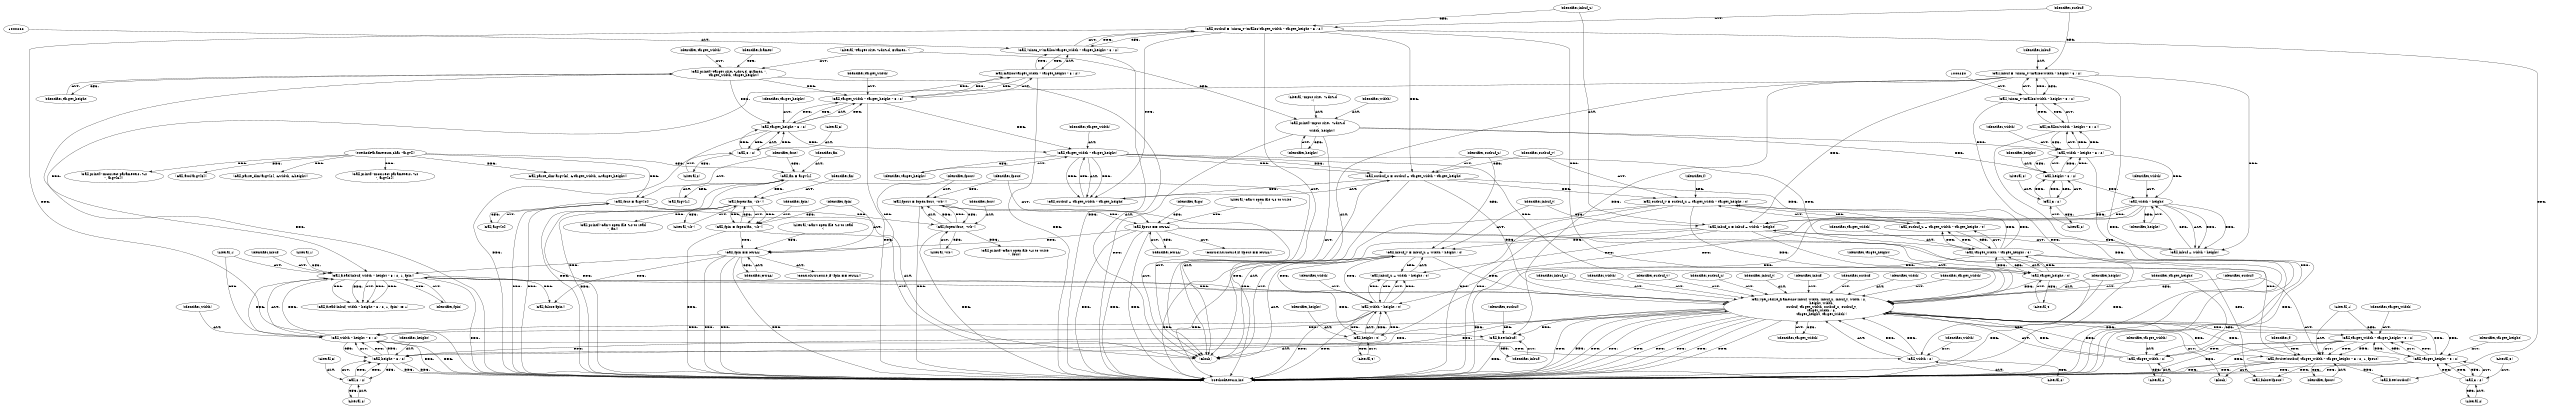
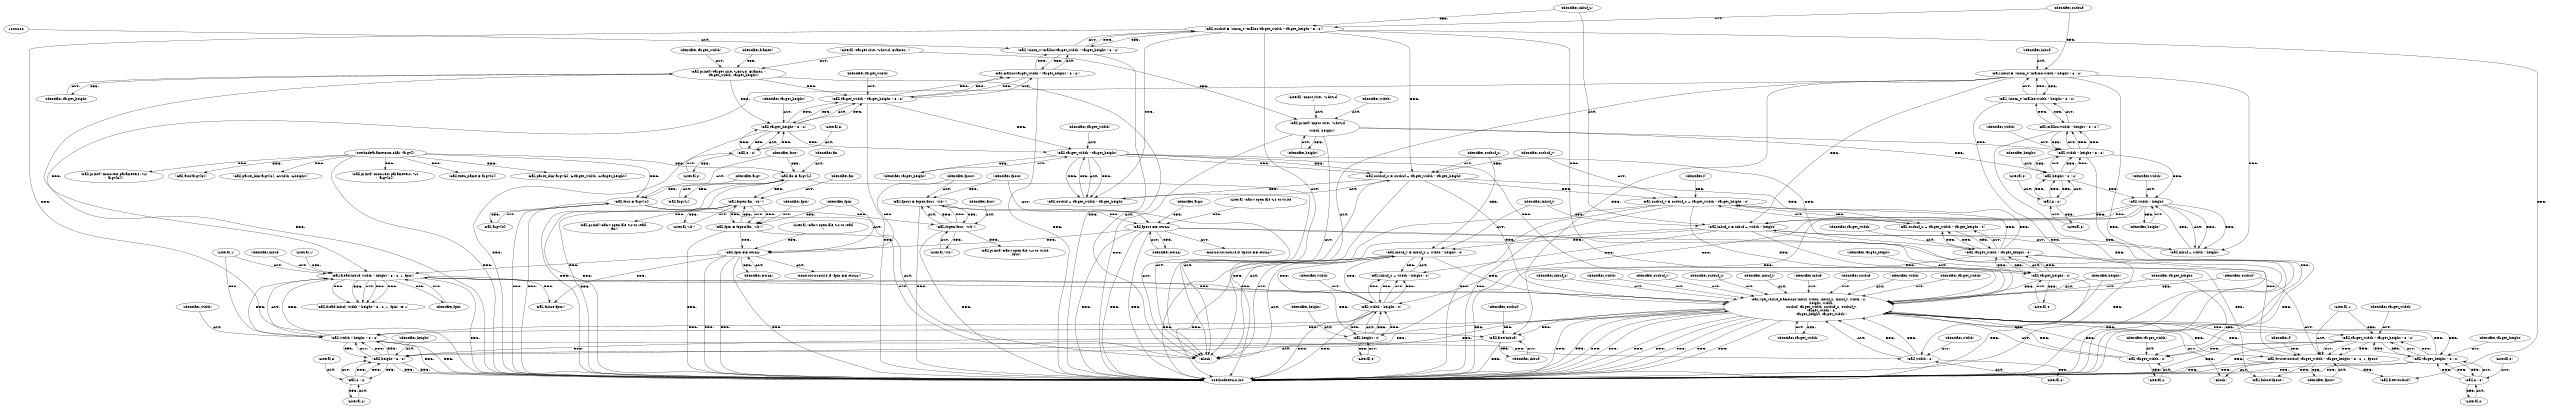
  digraph {
    n1 [label="(Call,free(inbuf))"]
    n2 [label="(Block,)"]
    n3 [label="(Identifier,inbuf)"]
    n4 [label="(MethodReturn,int)"]
    n5 [label="(Call,vp9_resize_frame420(inbuf, width, inbuf_u, inbuf_v, width / 2,\n                        height, width,\n                        outbuf, target_width, outbuf_u, outbuf_v,\n                        target_width / 2,\n                        target_height, target_width))"]
    n6 [label="(Call,fread(inbuf, width * height * 3 / 2, 1, fpin))"]
    n7 [label="(Call,width * height * 3 / 2)"]
    n8 [label="(Call,height * 3 / 2)"]
    n9 [label="(Call,fwrite(outbuf, target_width * target_height * 3 / 2, 1, fpout))"]
    n10 [label="(Call,target_width * target_height * 3 / 2)"]
    n11 [label="(Call,target_height * 3 / 2)"]
    n12 [label="(Identifier,target_width)"]
    n13 [label="(Block,)"]
    n14 [label="(Call,fread(inbuf, width * height * 3 / 2, 1, fpin) != 1)"]
    n15 [label="(Call,fclose(fpin))"]
    n16 [label="(Identifier,fpin)"]
    n17 [label="(Call,width / 2)"]
    n18 [label="(Call,3 / 2)"]
    n19 [label="(Identifier,fpout)"]
    n20 [label="(Call,free(outbuf))"]
    n21 [label="(Call,fclose(fpout))"]
    n22 [label="(Call,target_width / 2)"]
    n23 [label="(Call,3 / 2)"]
    n24 [label="(Call,inbuf = (uint8_t*)malloc(width * height * 3 / 2))"]
    n25 [label="(Call,(uint8_t*)malloc(width * height * 3 / 2))"]
    n26 [label="(Call,inbuf_u = inbuf + width * height)"]
    n27 [label="(Call,inbuf + width * height)"]
    n28 [label="(Call,malloc(width * height * 3 / 2))"]
    n29 [label="(Call,inbuf_v = inbuf_u + width * height / 4)"]
    n30 [label="(Call,inbuf_u + width * height / 4)"]
    n31 [label="(Call,width * height)"]
    n32 [label="(Call,width * height * 3 / 2)"]
    n33 [label="(Call,height * 3 / 2)"]
    n34 [label="(Call,3 / 2)"]
    n35 [label="(Call,width * height / 4)"]
    n36 [label="(Call,height / 4)"]
    n37 [label="(Identifier,height)"]
    n38 [label="(Call,printf(\"Input size:  %dx%d\n\",\n         width, height))"]
    n39 [label="(Identifier,height)"]
    n40 [label="(Literal,2)"]
    n41 [label="(Literal,2)"]
    n42 [label="(Literal,4)"]
    n43 [label="(Literal,2)"]
    n44 [label="(Call,fpin == NULL)"]
    n45 [label="(Identifier,NULL)"]
    n46 [label="(ControlStructure,if (fpin == NULL))"]
    n47 [label="(Call,fpout == NULL)"]
    n48 [label="(ControlStructure,if (fpout == NULL))"]
    n49 [label="(Identifier,NULL)"]
    n50 [label="(Call,fpin = fopen(fin, \"rb\"))"]
    n51 [label="(Call,fopen(fin, \"rb\"))"]
    n52 [label="(Call,printf(\"Can't open file %s to read\n\", fin))"]
    n53 [label="(Literal,\"rb\")"]
    n54 [label="(Call,fin = argv[1])"]
    n55 [label="(Call,argv[1])"]
    n56 [label="(MethodParameterIn,char *argv[])"]
    n57 [label="(Call,fout = argv[4])"]
    n58 [label="(Call,atoi(argv[5]))"]
    n59 [label="(Call,parse_dim(argv[2], &width, &height))"]
    n60 [label="(Call,printf(\"Incorrect parameters: %s\n\", argv[2]))"]
+   n61 [label="(Call,exec_name = argv[0])"]
    n62 [label="(Call,parse_dim(argv[3], &target_width, &target_height))"]
    n63 [label="(Call,printf(\"Incorrect parameters: %s\n\", argv[3]))"]
    n64 [label="(Call,fopen(fout, \"wb\"))"]
    n65 [label="(Call,argv[4])"]
    n66 [label="(Literal,2)"]
    n67 [label="(Literal,2)"]
    n68 [label="(Call,fpout = fopen(fout, \"wb\"))"]
    n69 [label="(Call,printf(\"Can't open file %s to write\n\", fout))"]
    n70 [label="(Literal,\"wb\")"]
    n71 [label="(Call,outbuf = (uint8_t*)malloc(target_width * target_height * 3 / 2))"]
    n72 [label="(Call,(uint8_t*)malloc(target_width * target_height * 3 / 2))"]
    n73 [label="(Call,outbuf_u = outbuf + target_width * target_height)"]
    n74 [label="(Call,outbuf + target_width * target_height)"]
    n75 [label="(Call,malloc(target_width * target_height * 3 / 2))"]
    n76 [label="(Call,outbuf_v = outbuf_u + target_width * target_height / 4)"]
    n77 [label="(Call,outbuf_u + target_width * target_height / 4)"]
    n78 [label="(Call,target_width * target_height)"]
    n79 [label="(Call,target_width * target_height * 3 / 2)"]
    n80 [label="(Call,target_height * 3 / 2)"]
    n81 [label="(Call,3 / 2)"]
    n82 [label="(Call,target_width * target_height / 4)"]
    n83 [label="(Call,target_height / 4)"]
    n84 [label="(Identifier,target_height)"]
    n85 [label="(Call,printf(\"Target size: %dx%d, Frames: \",\n         target_width, target_height))"]
    n86 [label="(Identifier,target_height)"]
    n87 [label="(Literal,2)"]
    n88 [label="(Literal,4)"]
    n89 [label="(Identifier,frames)"]
    n90 [label="(Identifier,outbuf)"]
    n91 [label="(Literal,\"Input size:  %dx%d\n\")"]
    n92 [label="(Identifier,inbuf_u)"]
    n93 [label="(Literal,1)"]
    n94 [label="(Identifier,target_width)"]
    n95 [label="(Identifier,target_width)"]
    n96 [label="(Identifier,outbuf_v)"]
    n97 [label="(Literal,3)"]
    n98 [label="(Identifier,target_height)"]
    n99 [label="(Literal,\"Can't open file %s to read\n\")"]
    n100 [label="(Identifier,height)"]
    n101 [label="(Identifier,fpin)"]
    n102 [label="(Identifier,argc)"]
    n103 [label="(Identifier,outbuf_u)"]
    n104 [label="(Identifier,outbuf)"]
    n105 [label="(Identifier,outbuf)"]
    n106 [label="(Identifier,height)"]
    n107 [label="(Identifier,outbuf_v)"]
    n108 [label="(Identifier,height)"]
    n109 [label="(Literal,1)"]
    n110 [label="(Identifier,height)"]
    n111 [label="(Identifier,fout)"]
    n112 [label="(Identifier,fout)"]
+   n113 [label="(Identifier,argv)"]
    n114 [label="(Literal,\"Can't open file %s to write\n\")"]
    n115 [label="(Identifier,inbuf_v)"]
    n116 [label="(Identifier,outbuf_u)"]
    n117 [label="(Identifier,width)"]
    n118 [label="(Identifier,width)"]
    n119 [label="(Identifier,width)"]
    n120 [label="(Identifier,inbuf)"]
    n121 [label="(Identifier,inbuf)"]
    n122 [label="(Identifier,width)"]
    n123 [label="(Identifier,inbuf)"]
    n124 [label="(Identifier,target_height)"]
    n125 [label="(Identifier,outbuf)"]
    n126 [label="(Identifier,width)"]
    n127 [label="(Identifier,target_width)"]
    n128 [label="(Literal,3)"]
    n129 [label="(Literal,3)"]
    n130 [label="(Identifier,target_height)"]
    n131 [label="(Identifier,target_height)"]
    n132 [label="(Identifier,target_width)"]
    n133 [label="(Identifier,fpout)"]
    n134 [label="(Identifier,fin)"]
    n135 [label="(Identifier,fpin)"]
    n136 [label="(Identifier,fin)"]
    n137 [label="(Identifier,target_width)"]
    n138 [label="(Identifier,inbuf_u)"]
    n139 [label="(Identifier,inbuf_v)"]
    n140 [label="(Identifier,f)"]
    n141 [label="(Identifier,f)"]
    n142 [label="(Literal,\"Target size: %dx%d, Frames: \")"]
    n143 [label="(Identifier,width)"]
    n144 [label="(Identifier,fpout)"]
    n145 [label="(Identifier,width)"]
    n146 [label="(Literal,3)"]
    n147 [label="(Identifier,target_width)"]
    n148 [label="(Literal,1)"]
    n149 [label="(Identifier,width)"]
    n150 [label="(Identifier,target_width)"]
-   1000250
    1000262
    n1 -> n2 [label="AST: "]
    n1 -> n3 [label="CFG: "]
    n1 -> n4 [label="DDG: "]
    n3 -> n1 [label="AST: "]
    n5 -> n1 [label="DDG: "]
    n5 -> n4 [label="DDG: "]
    n5 -> n4 [label="DDG: "]
    n5 -> n4 [label="DDG: "]
    n5 -> n4 [label="DDG: "]
    n5 -> n4 [label="DDG: "]
    n5 -> n4 [label="DDG: "]
    n5 -> n4 [label="DDG: "]
    n5 -> n4 [label="DDG: "]
    n5 -> n4 [label="DDG: "]
    n5 -> n6 [label="DDG: "]
    n5 -> n7 [label="DDG: "]
    n5 -> n8 [label="DDG: "]
    n5 -> n9 [label="DDG: "]
    n5 -> n10 [label="DDG: "]
    n5 -> n11 [label="DDG: "]
    n5 -> n12 [label="CFG: "]
    n5 -> n13 [label="AST: "]
    n6 -> n1 [label="DDG: "]
    n6 -> n4 [label="DDG: "]
    n6 -> n5 [label="DDG: "]
    n6 -> n14 [label="AST: "]
    n6 -> n14 [label="DDG: "]
    n6 -> n14 [label="DDG: "]
    n6 -> n14 [label="DDG: "]
    n6 -> n14 [label="DDG: "]
    n6 -> n15 [label="DDG: "]
    n6 -> n16 [label="CFG: "]
    n7 -> n4 [label="DDG: "]
    n7 -> n4 [label="DDG: "]
    n7 -> n6 [label="AST: "]
    n7 -> n6 [label="DDG: "]
    n7 -> n6 [label="DDG: "]
    n7 -> n8 [label="CFG: "]
    n7 -> n17 [label="DDG: "]
    n8 -> n4 [label="DDG: "]
    n8 -> n4 [label="DDG: "]
    n8 -> n5 [label="DDG: "]
    n8 -> n7 [label="AST: "]
    n8 -> n7 [label="DDG: "]
    n8 -> n7 [label="DDG: "]
    n8 -> n18 [label="CFG: "]
    n9 -> n4 [label="DDG: "]
    n9 -> n4 [label="DDG: "]
    n9 -> n5 [label="DDG: "]
    n9 -> n13 [label="AST: "]
    n9 -> n19 [label="CFG: "]
    n9 -> n20 [label="DDG: "]
    n9 -> n21 [label="DDG: "]
    n10 -> n4 [label="DDG: "]
    n10 -> n4 [label="DDG: "]
    n10 -> n9 [label="AST: "]
    n10 -> n9 [label="DDG: "]
    n10 -> n9 [label="DDG: "]
    n10 -> n11 [label="CFG: "]
    n10 -> n22 [label="DDG: "]
    n11 -> n4 [label="DDG: "]
    n11 -> n4 [label="DDG: "]
    n11 -> n5 [label="DDG: "]
    n11 -> n10 [label="AST: "]
    n11 -> n10 [label="DDG: "]
    n11 -> n10 [label="DDG: "]
    n11 -> n23 [label="CFG: "]
    n12 -> n5 [label="AST: "]
    n16 -> n6 [label="AST: "]
    n17 -> n5 [label="AST: "]
    n17 -> n5 [label="DDG: "]
    n17 -> n5 [label="DDG: "]
    n17 -> n41 [label="CFG: "]
    n18 -> n8 [label="AST: "]
    n18 -> n8 [label="DDG: "]
    n18 -> n8 [label="DDG: "]
    n18 -> n43 [label="CFG: "]
    n19 -> n9 [label="AST: "]
    n22 -> n5 [label="AST: "]
    n22 -> n5 [label="DDG: "]
    n22 -> n5 [label="DDG: "]
    n22 -> n66 [label="CFG: "]
    n23 -> n11 [label="AST: "]
    n23 -> n11 [label="DDG: "]
    n23 -> n11 [label="DDG: "]
    n23 -> n67 [label="CFG: "]
    n24 -> n1 [label="DDG: "]
    n24 -> n2 [label="AST: "]
    n24 -> n4 [label="DDG: "]
    n24 -> n6 [label="DDG: "]
    n24 -> n25 [label="CFG: "]
    n24 -> n26 [label="DDG: "]
    n24 -> n27 [label="DDG: "]
    n25 -> n4 [label="DDG: "]
    n25 -> n24 [label="AST: "]
    n25 -> n24 [label="DDG: "]
    n25 -> n28 [label="CFG: "]
    n26 -> n2 [label="AST: "]
    n26 -> n4 [label="DDG: "]
    n26 -> n5 [label="DDG: "]
    n26 -> n27 [label="CFG: "]
    n26 -> n29 [label="DDG: "]
    n26 -> n30 [label="DDG: "]
    n27 -> n26 [label="AST: "]
    n27 -> n31 [label="CFG: "]
    n28 -> n4 [label="DDG: "]
    n28 -> n25 [label="AST: "]
    n28 -> n25 [label="DDG: "]
    n28 -> n32 [label="CFG: "]
    n29 -> n2 [label="AST: "]
    n29 -> n4 [label="DDG: "]
    n29 -> n4 [label="DDG: "]
    n29 -> n5 [label="DDG: "]
    n29 -> n30 [label="CFG: "]
    n30 -> n29 [label="AST: "]
    n30 -> n35 [label="CFG: "]
    n31 -> n26 [label="DDG: "]
    n31 -> n26 [label="DDG: "]
    n31 -> n27 [label="AST: "]
    n31 -> n27 [label="DDG: "]
    n31 -> n27 [label="DDG: "]
    n31 -> n35 [label="DDG: "]
    n31 -> n36 [label="DDG: "]
    n31 -> n37 [label="CFG: "]
    n32 -> n4 [label="DDG: "]
    n32 -> n28 [label="AST: "]
    n32 -> n28 [label="DDG: "]
    n32 -> n28 [label="DDG: "]
    n32 -> n31 [label="DDG: "]
    n32 -> n33 [label="CFG: "]
    n33 -> n31 [label="DDG: "]
    n33 -> n32 [label="AST: "]
    n33 -> n32 [label="DDG: "]
    n33 -> n32 [label="DDG: "]
    n33 -> n34 [label="CFG: "]
    n34 -> n33 [label="AST: "]
    n34 -> n33 [label="DDG: "]
    n34 -> n33 [label="DDG: "]
    n34 -> n40 [label="CFG: "]
    n35 -> n4 [label="DDG: "]
    n35 -> n4 [label="DDG: "]
    n35 -> n7 [label="DDG: "]
    n35 -> n29 [label="DDG: "]
    n35 -> n29 [label="DDG: "]
    n35 -> n30 [label="AST: "]
    n35 -> n30 [label="DDG: "]
    n35 -> n30 [label="DDG: "]
    n35 -> n36 [label="CFG: "]
    n36 -> n8 [label="DDG: "]
    n36 -> n35 [label="AST: "]
    n36 -> n35 [label="DDG: "]
    n36 -> n35 [label="DDG: "]
    n36 -> n42 [label="CFG: "]
    n37 -> n31 [label="AST: "]
    n38 -> n2 [label="AST: "]
    n38 -> n4 [label="DDG: "]
    n38 -> n32 [label="DDG: "]
    n38 -> n33 [label="DDG: "]
    n38 -> n39 [label="CFG: "]
    n39 -> n38 [label="AST: "]
    n40 -> n34 [label="AST: "]
    n41 -> n17 [label="AST: "]
    n42 -> n36 [label="AST: "]
    n43 -> n18 [label="AST: "]
    n44 -> n4 [label="DDG: "]
    n44 -> n4 [label="DDG: "]
    n44 -> n4 [label="DDG: "]
    n44 -> n6 [label="DDG: "]
    n44 -> n15 [label="DDG: "]
    n44 -> n45 [label="CFG: "]
    n44 -> n46 [label="AST: "]
    n45 -> n44 [label="AST: "]
    n47 -> n4 [label="DDG: "]
    n47 -> n4 [label="DDG: "]
    n47 -> n4 [label="DDG: "]
    n47 -> n9 [label="DDG: "]
    n47 -> n21 [label="CFG: "]
    n47 -> n44 [label="DDG: "]
    n47 -> n48 [label="AST: "]
    n47 -> n49 [label="CFG: "]
    n49 -> n47 [label="AST: "]
    n50 -> n2 [label="AST: "]
    n50 -> n4 [label="DDG: "]
    n50 -> n44 [label="DDG: "]
    n50 -> n51 [label="CFG: "]
    n51 -> n4 [label="DDG: "]
    n51 -> n50 [label="AST: "]
    n51 -> n50 [label="DDG: "]
    n51 -> n50 [label="DDG: "]
    n51 -> n52 [label="DDG: "]
    n51 -> n53 [label="CFG: "]
    n53 -> n51 [label="AST: "]
    n54 -> n2 [label="AST: "]
    n54 -> n4 [label="DDG: "]
    n54 -> n4 [label="DDG: "]
    n54 -> n51 [label="DDG: "]
    n54 -> n55 [label="CFG: "]
    n55 -> n54 [label="AST: "]
+   n56 -> n4 [label="DDG: "]
    n56 -> n54 [label="CFG: "]
    n56 -> n57 [label="DDG: "]
    n56 -> n58 [label="DDG: "]
    n56 -> n59 [label="DDG: "]
    n56 -> n60 [label="DDG: "]
+   n56 -> n61 [label="DDG: "]
    n56 -> n62 [label="DDG: "]
    n56 -> n63 [label="DDG: "]
    n57 -> n2 [label="AST: "]
    n57 -> n4 [label="DDG: "]
    n57 -> n4 [label="DDG: "]
    n57 -> n64 [label="DDG: "]
    n57 -> n65 [label="CFG: "]
    n64 -> n4 [label="DDG: "]
    n64 -> n68 [label="AST: "]
    n64 -> n68 [label="DDG: "]
    n64 -> n68 [label="DDG: "]
    n64 -> n69 [label="DDG: "]
    n64 -> n70 [label="CFG: "]
    n65 -> n57 [label="AST: "]
    n66 -> n22 [label="AST: "]
    n67 -> n23 [label="AST: "]
    n68 -> n2 [label="AST: "]
    n68 -> n4 [label="DDG: "]
    n68 -> n47 [label="DDG: "]
    n68 -> n64 [label="CFG: "]
    n70 -> n64 [label="AST: "]
    n71 -> n2 [label="AST: "]
    n71 -> n4 [label="DDG: "]
    n71 -> n5 [label="DDG: "]
    n71 -> n20 [label="DDG: "]
    n71 -> n72 [label="CFG: "]
    n71 -> n73 [label="DDG: "]
    n71 -> n74 [label="DDG: "]
    n72 -> n4 [label="DDG: "]
    n72 -> n71 [label="AST: "]
    n72 -> n71 [label="DDG: "]
    n72 -> n75 [label="CFG: "]
    n73 -> n2 [label="AST: "]
    n73 -> n4 [label="DDG: "]
    n73 -> n5 [label="DDG: "]
    n73 -> n74 [label="CFG: "]
    n73 -> n76 [label="DDG: "]
    n73 -> n77 [label="DDG: "]
    n74 -> n73 [label="AST: "]
    n74 -> n78 [label="CFG: "]
    n75 -> n4 [label="DDG: "]
    n75 -> n72 [label="AST: "]
    n75 -> n72 [label="DDG: "]
    n75 -> n79 [label="CFG: "]
    n76 -> n2 [label="AST: "]
    n76 -> n4 [label="DDG: "]
    n76 -> n4 [label="DDG: "]
    n76 -> n5 [label="DDG: "]
    n76 -> n77 [label="CFG: "]
    n77 -> n76 [label="AST: "]
    n77 -> n82 [label="CFG: "]
    n78 -> n73 [label="DDG: "]
    n78 -> n73 [label="DDG: "]
    n78 -> n74 [label="AST: "]
    n78 -> n74 [label="DDG: "]
    n78 -> n74 [label="DDG: "]
    n78 -> n82 [label="DDG: "]
    n78 -> n83 [label="DDG: "]
    n78 -> n84 [label="CFG: "]
    n79 -> n4 [label="DDG: "]
    n79 -> n75 [label="AST: "]
    n79 -> n75 [label="DDG: "]
    n79 -> n75 [label="DDG: "]
    n79 -> n78 [label="DDG: "]
    n79 -> n80 [label="CFG: "]
    n80 -> n4 [label="DDG: "]
    n80 -> n78 [label="DDG: "]
    n80 -> n79 [label="AST: "]
    n80 -> n79 [label="DDG: "]
    n80 -> n79 [label="DDG: "]
    n80 -> n81 [label="CFG: "]
    n81 -> n80 [label="AST: "]
    n81 -> n80 [label="DDG: "]
    n81 -> n80 [label="DDG: "]
    n81 -> n87 [label="CFG: "]
    n82 -> n4 [label="DDG: "]
    n82 -> n4 [label="DDG: "]
    n82 -> n22 [label="DDG: "]
    n82 -> n76 [label="DDG: "]
    n82 -> n76 [label="DDG: "]
    n82 -> n77 [label="AST: "]
    n82 -> n77 [label="DDG: "]
    n82 -> n77 [label="DDG: "]
    n82 -> n83 [label="CFG: "]
    n83 -> n4 [label="DDG: "]
    n83 -> n5 [label="DDG: "]
    n83 -> n82 [label="AST: "]
    n83 -> n82 [label="DDG: "]
    n83 -> n82 [label="DDG: "]
    n83 -> n88 [label="CFG: "]
    n84 -> n78 [label="AST: "]
    n85 -> n2 [label="AST: "]
    n85 -> n4 [label="DDG: "]
    n85 -> n79 [label="DDG: "]
    n85 -> n80 [label="DDG: "]
    n85 -> n86 [label="CFG: "]
    n86 -> n85 [label="AST: "]
    n87 -> n81 [label="AST: "]
    n88 -> n83 [label="AST: "]
    n89 -> n85 [label="CFG: "]
    n90 -> n1 [label="CFG: "]
    n91 -> n38 [label="AST: "]
    n92 -> n26 [label="AST: "]
    n92 -> n71 [label="CFG: "]
    n93 -> n6 [label="AST: "]
    n93 -> n7 [label="CFG: "]
    n94 -> n85 [label="AST: "]
    n95 -> n22 [label="AST: "]
    n96 -> n5 [label="AST: "]
    n97 -> n18 [label="AST: "]
    n98 -> n5 [label="AST: "]
    n98 -> n22 [label="CFG: "]
    n99 -> n44 [label="CFG: "]
    n100 -> n33 [label="AST: "]
    n101 -> n44 [label="AST: "]
    n101 -> n50 [label="CFG: "]
    n102 -> n47 [label="CFG: "]
    n103 -> n5 [label="AST: "]
    n104 -> n5 [label="CFG: "]
    n104 -> n9 [label="AST: "]
    n105 -> n24 [label="CFG: "]
    n105 -> n71 [label="AST: "]
    n106 -> n36 [label="AST: "]
    n107 -> n73 [label="CFG: "]
    n107 -> n76 [label="AST: "]
    n108 -> n8 [label="AST: "]
    n109 -> n9 [label="AST: "]
    n109 -> n10 [label="CFG: "]
    n110 -> n5 [label="AST: "]
    n110 -> n17 [label="CFG: "]
    n111 -> n54 [label="CFG: "]
    n111 -> n57 [label="AST: "]
    n112 -> n64 [label="AST: "]
+   n113 -> n57 [label="CFG: "]
    n114 -> n47 [label="CFG: "]
    n115 -> n5 [label="AST: "]
    n116 -> n29 [label="CFG: "]
    n116 -> n73 [label="AST: "]
    n117 -> n35 [label="AST: "]
    n118 -> n17 [label="AST: "]
    n119 -> n7 [label="AST: "]
    n120 -> n6 [label="AST: "]
    n121 -> n24 [label="AST: "]
    n122 -> n38 [label="AST: "]
    n123 -> n5 [label="AST: "]
    n124 -> n83 [label="AST: "]
    n125 -> n5 [label="AST: "]
    n126 -> n5 [label="AST: "]
    n127 -> n5 [label="AST: "]
    n128 -> n23 [label="AST: "]
    n129 -> n34 [label="AST: "]
    n130 -> n80 [label="AST: "]
    n131 -> n11 [label="AST: "]
    n132 -> n82 [label="AST: "]
    n133 -> n47 [label="AST: "]
    n133 -> n68 [label="CFG: "]
    n134 -> n51 [label="AST: "]
    n135 -> n50 [label="AST: "]
    n136 -> n54 [label="AST: "]
    n137 -> n78 [label="AST: "]
    n138 -> n5 [label="AST: "]
    n139 -> n26 [label="CFG: "]
    n139 -> n29 [label="AST: "]
    n140 -> n76 [label="CFG: "]
    n141 -> n9 [label="CFG: "]
    n142 -> n38 [label="CFG: "]
    n142 -> n85 [label="AST: "]
    n143 -> n31 [label="AST: "]
    n144 -> n44 [label="CFG: "]
    n144 -> n68 [label="AST: "]
    n145 -> n32 [label="AST: "]
    n146 -> n81 [label="AST: "]
    n147 -> n79 [label="AST: "]
    n148 -> n6 [label="CFG: "]
    n149 -> n5 [label="AST: "]
    n150 -> n10 [label="AST: "]
-   1000250 -> n25 [label="AST: "]
    1000262 -> n72 [label="AST: "]
  }
